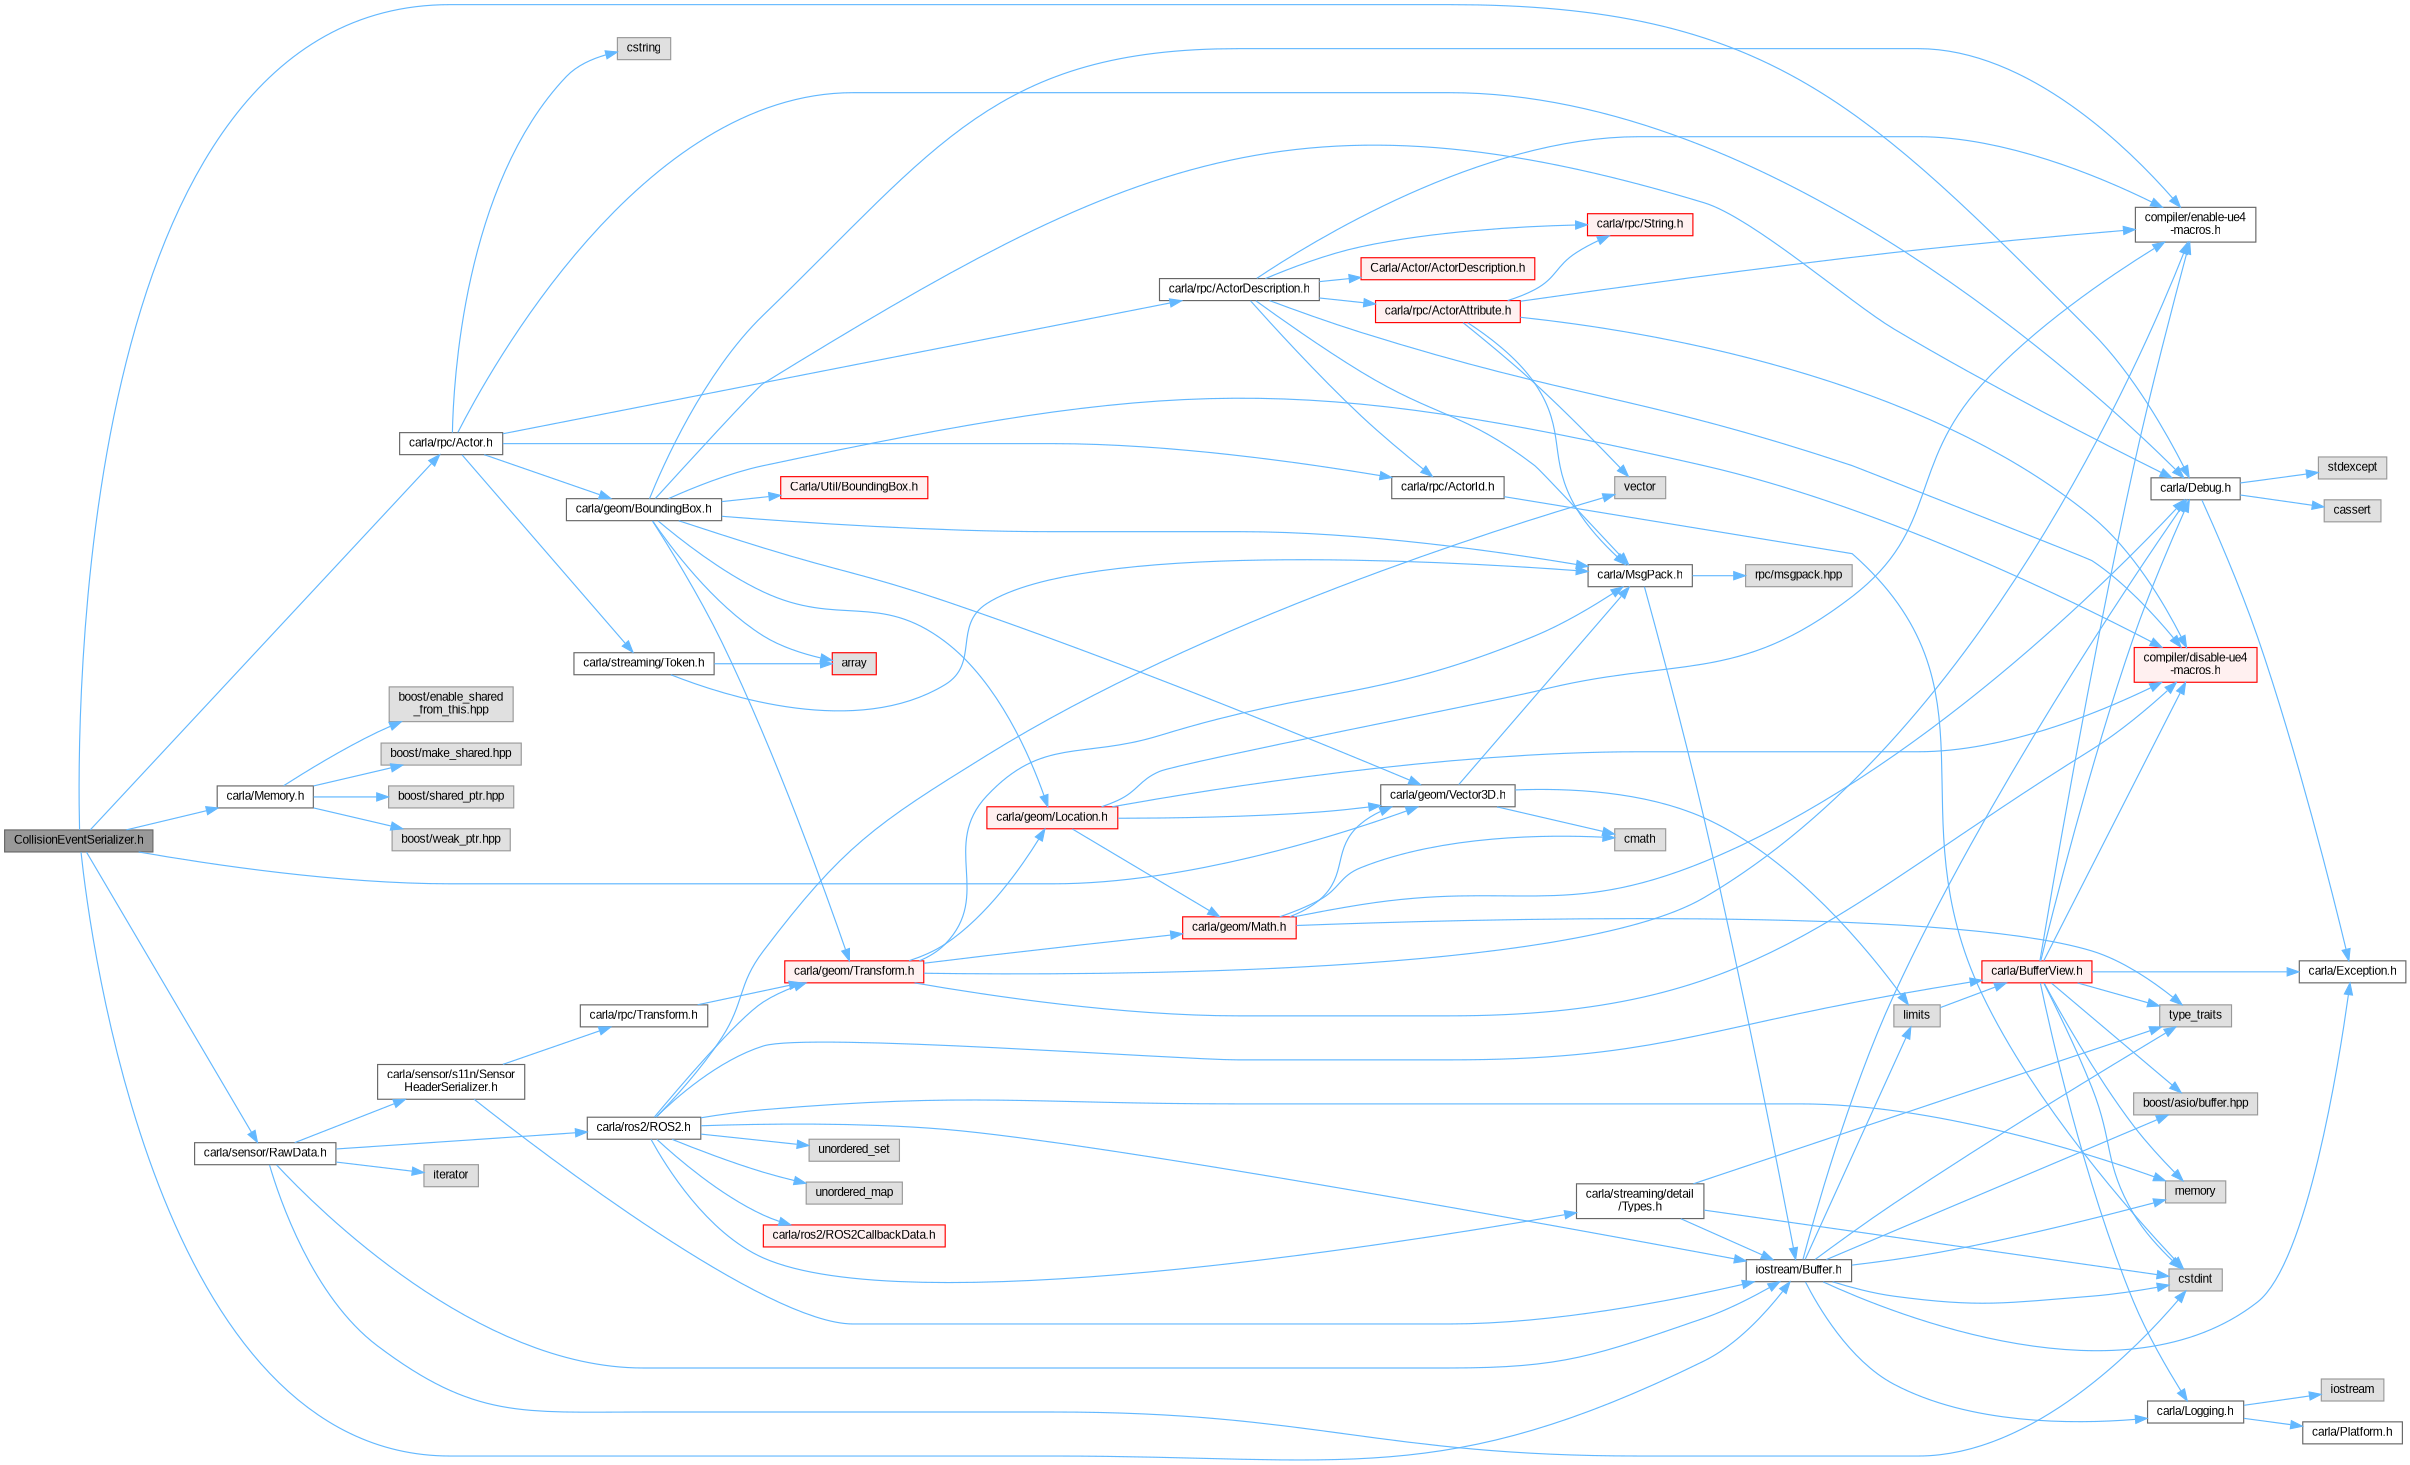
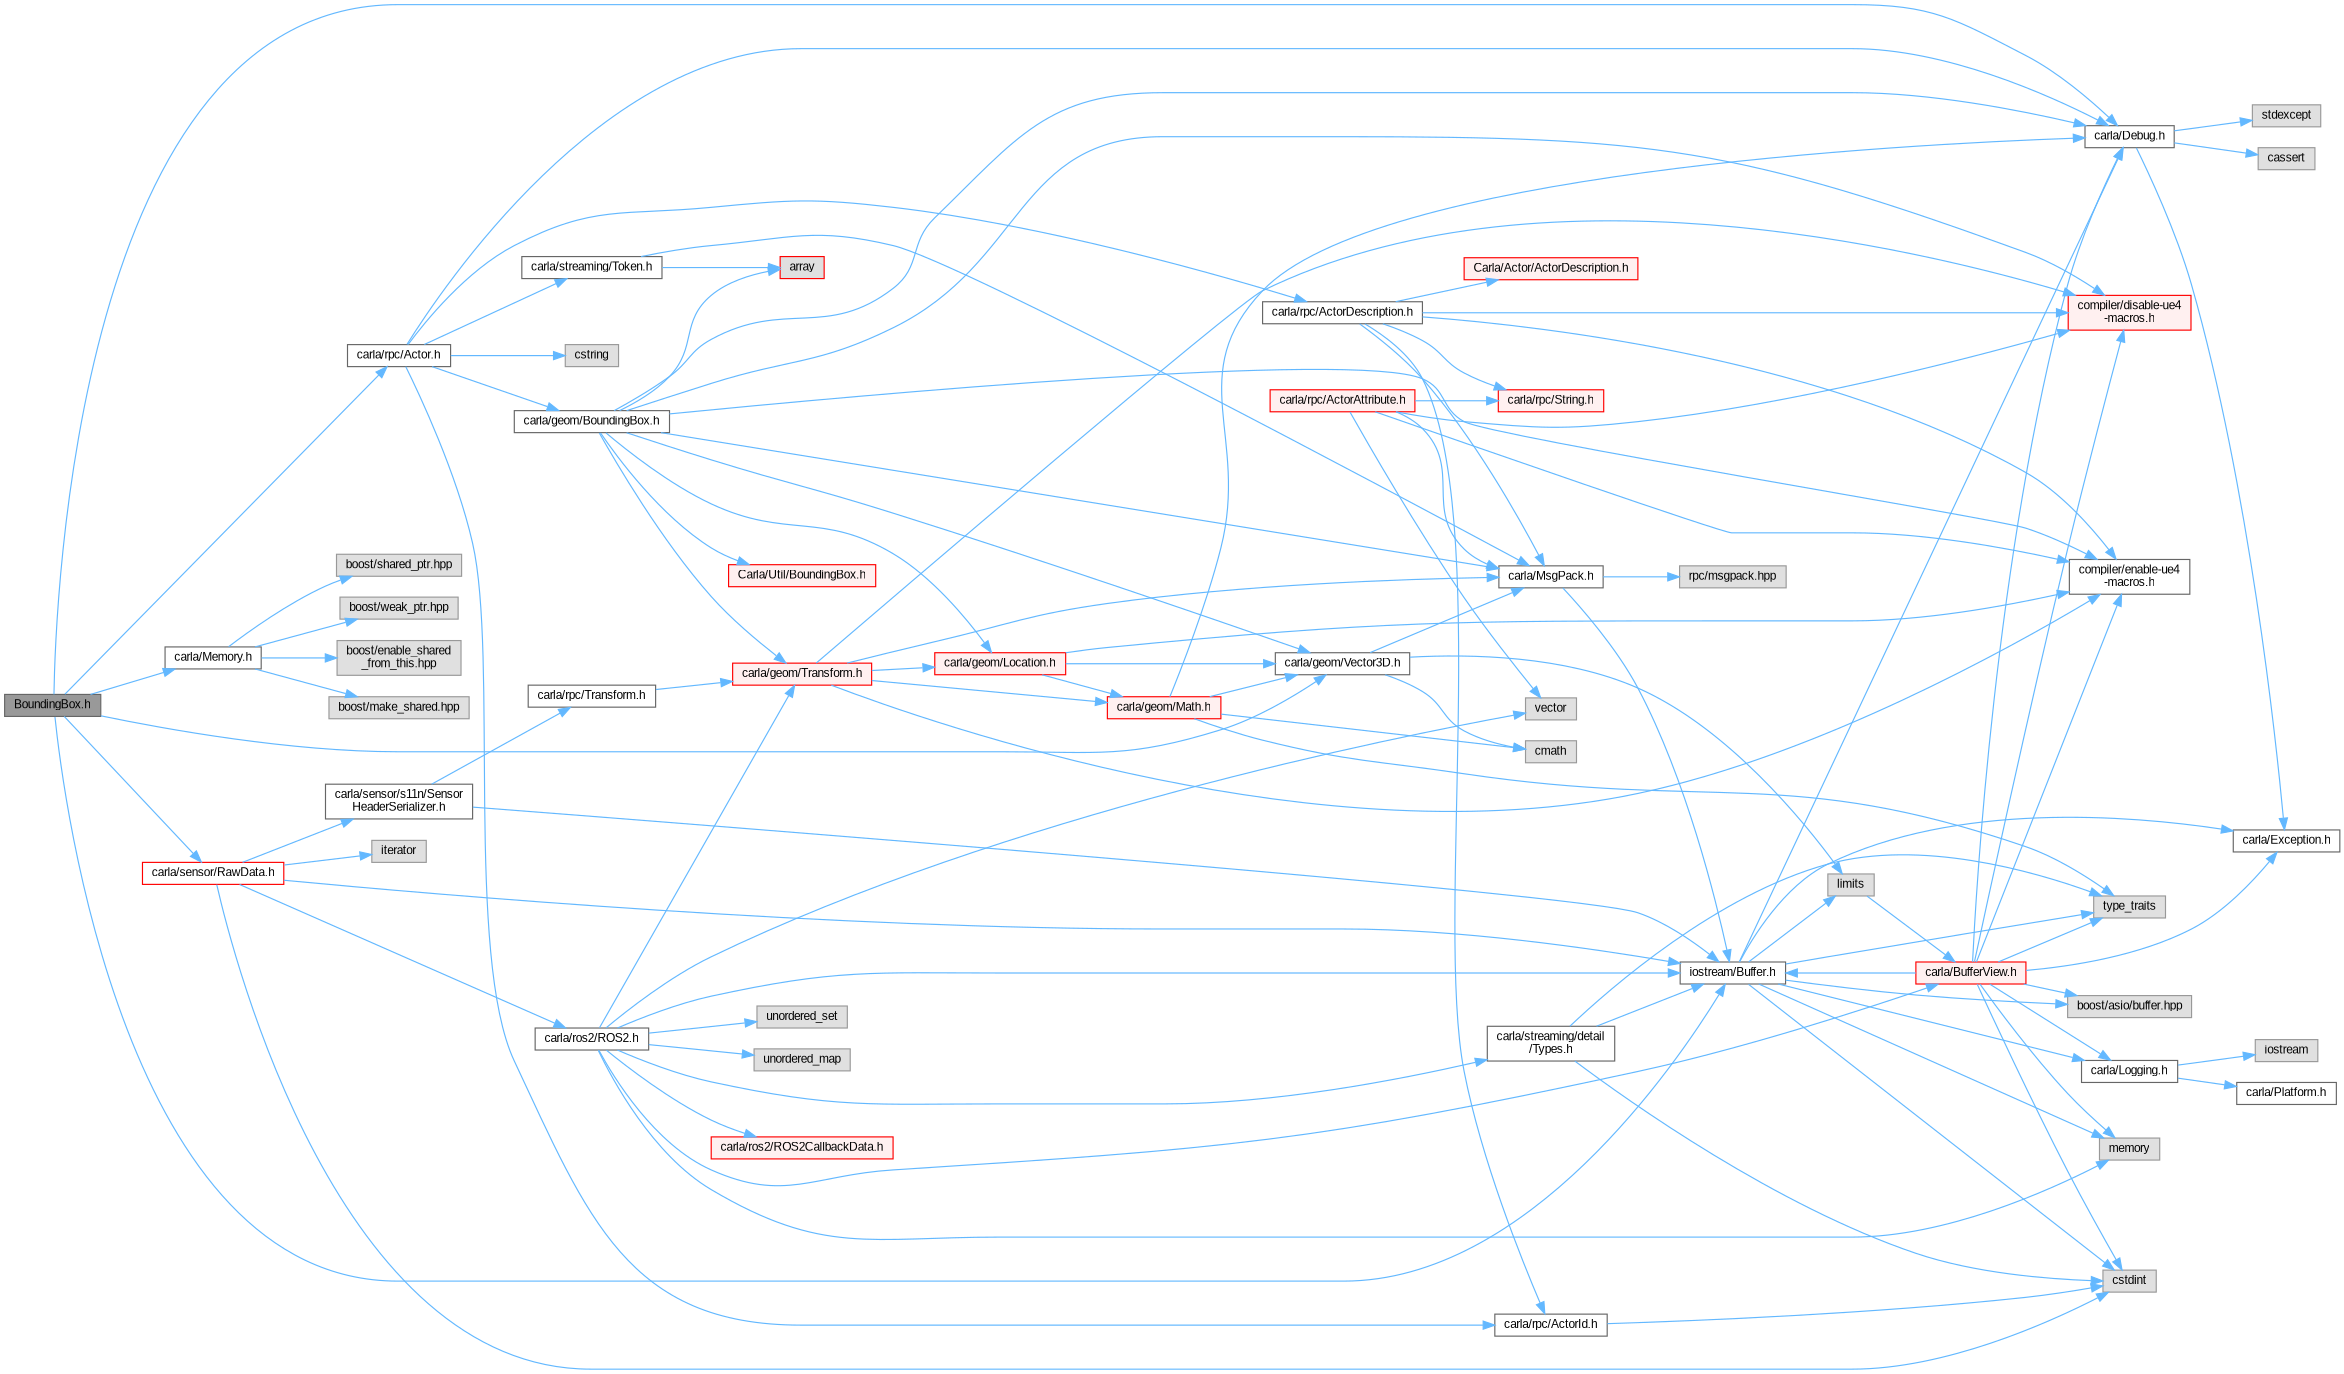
  digraph {
    fontname="Liberation Sans"
    rankdir=LR
    node [color=grey40 fillcolor="#E0E0E0" fontname="Liberation Sans" fontsize=10 shape=box style=filled]
    edge [color=steelblue1 fontname="Liberation Sans" fontsize=10 labelfontname=Helvetica labelfontsize=10 style=solid]
-   n1 [color=gray40 fillcolor=grey60 fontcolor=black height=0.2 label="CollisionEventSerializer.h" width=0.4]
+   n1 [color=gray40 fillcolor=grey60 fontcolor=black height=0.2 label="BoundingBox.h" width=0.4]
    n2 [fillcolor=white height=0.2 label="iostream/Buffer.h" width=0.4]
    n3 [fillcolor=white height=0.2 label="carla/Debug.h" width=0.4]
    n4 [fillcolor=white height=0.2 label="carla/Memory.h" width=0.4]
    n5 [fillcolor=white height=0.2 label="carla/rpc/Actor.h" width=0.4]
    n6 [fillcolor=white height=0.2 label="carla/geom/Vector3D.h" width=0.4]
-   n7 [fillcolor=white height=0.2 label="carla/sensor/RawData.h" width=0.4]
+   n7 [color=red fillcolor=white height=0.2 label="carla/sensor/RawData.h" width=0.4]
    n8 [fillcolor=white height=0.2 label="carla/Exception.h" width=0.4]
    n9 [fillcolor=white height=0.2 label="carla/Logging.h" width=0.4]
    n10 [color=grey60 height=0.2 label="boost/asio/buffer.hpp" width=0.4]
    n11 [color=grey60 height=0.2 label=cstdint width=0.4]
    n12 [color=grey60 height=0.2 label=limits width=0.4]
    n13 [color=grey60 height=0.2 label=memory width=0.4]
    n14 [color=grey60 height=0.2 label=type_traits width=0.4]
    n15 [color=grey60 height=0.2 label=stdexcept width=0.4]
    n16 [color=grey60 height=0.2 label=cassert width=0.4]
    n17 [color=grey60 height=0.2 label="boost/enable_shared\l_from_this.hpp" width=0.4]
    n18 [color=grey60 height=0.2 label="boost/make_shared.hpp" width=0.4]
    n19 [color=grey60 height=0.2 label="boost/shared_ptr.hpp" width=0.4]
    n20 [color=grey60 height=0.2 label="boost/weak_ptr.hpp" width=0.4]
    n21 [fillcolor=white height=0.2 label="carla/geom/BoundingBox.h" width=0.4]
    n22 [fillcolor=white height=0.2 label="carla/rpc/ActorDescription.h" width=0.4]
    n23 [fillcolor=white height=0.2 label="carla/rpc/ActorId.h" width=0.4]
    n24 [fillcolor=white height=0.2 label="carla/streaming/Token.h" width=0.4]
    n25 [color=grey60 height=0.2 label=cstring width=0.4]
    n26 [fillcolor=white height=0.2 label="carla/MsgPack.h" width=0.4]
    n27 [color=grey60 height=0.2 label=cmath width=0.4]
    n28 [fillcolor=white height=0.2 label="carla/sensor/s11n/Sensor\lHeaderSerializer.h" width=0.4]
    n29 [fillcolor=white height=0.2 label="carla/ros2/ROS2.h" width=0.4]
    n30 [color=grey60 height=0.2 label=iterator width=0.4]
    n31 [fillcolor=white height=0.2 label="carla/Platform.h" width=0.4]
    n32 [color=grey60 height=0.2 label=iostream width=0.4]
    n33 [color=red fillcolor="#FFF0F0" height=0.2 label="carla/BufferView.h" width=0.4]
    n34 [color=red fillcolor="#FFF0F0" height=0.2 label="carla/geom/Transform.h" width=0.4]
    n35 [color=red fillcolor="#FFF0F0" height=0.2 label="carla/geom/Location.h" width=0.4]
    n36 [fillcolor=white height=0.2 label="compiler/enable-ue4\l-macros.h" width=0.4]
    n37 [color=red fillcolor="#FFF0F0" height=0.2 label="compiler/disable-ue4\l-macros.h" width=0.4]
    n38 [color=red height=0.2 label=array width=0.4]
    n39 [color=red fillcolor="#FFF0F0" height=0.2 label="Carla/Util/BoundingBox.h" width=0.4]
    n40 [color=red fillcolor="#FFF0F0" height=0.2 label="carla/rpc/ActorAttribute.h" width=0.4]
    n41 [color=red fillcolor="#FFF0F0" height=0.2 label="carla/rpc/String.h" width=0.4]
    n42 [color=red fillcolor="#FFF0F0" height=0.2 label="Carla/Actor/ActorDescription.h" width=0.4]
    n43 [color=grey60 height=0.2 label="rpc/msgpack.hpp" width=0.4]
    n44 [color=red fillcolor="#FFF0F0" height=0.2 label="carla/geom/Math.h" width=0.4]
    n45 [color=grey60 height=0.2 label=vector width=0.4]
    n46 [fillcolor=white height=0.2 label="carla/rpc/Transform.h" width=0.4]
    n47 [color=red fillcolor="#FFF0F0" height=0.2 label="carla/ros2/ROS2CallbackData.h" width=0.4]
    n48 [fillcolor=white height=0.2 label="carla/streaming/detail\l/Types.h" width=0.4]
    n49 [color=grey60 height=0.2 label=unordered_set width=0.4]
    n50 [color=grey60 height=0.2 label=unordered_map width=0.4]
    n1 -> n2
    n1 -> n3
    n1 -> n4
    n1 -> n5
    n1 -> n6
    n1 -> n7
    n2 -> n3
    n2 -> n8
    n2 -> n9
    n2 -> n10
    n2 -> n11
    n2 -> n12
    n2 -> n13
    n2 -> n14
    n3 -> n8
    n3 -> n15
    n3 -> n16
    n4 -> n17
    n4 -> n18
    n4 -> n19
    n4 -> n20
    n5 -> n3
    n5 -> n21
    n5 -> n22
    n5 -> n23
    n5 -> n24
    n5 -> n25
    n6 -> n12
    n6 -> n26
    n6 -> n27
    n7 -> n2
    n7 -> n11
    n7 -> n28
    n7 -> n29
    n7 -> n30
    n9 -> n31
    n9 -> n32
    n12 -> n33
    n21 -> n3
    n21 -> n6
    n21 -> n26
    n21 -> n34
    n21 -> n35
    n21 -> n36
    n21 -> n37
    n21 -> n38
    n21 -> n39
    n22 -> n23
    n22 -> n26
    n22 -> n36
    n22 -> n37
-   n22 -> n40
    n22 -> n41
    n22 -> n42
    n23 -> n11
    n24 -> n26
    n24 -> n38
    n26 -> n2
    n26 -> n43
    n28 -> n2
    n28 -> n46
    n29 -> n2
    n29 -> n13
    n29 -> n33
    n29 -> n34
    n29 -> n45
    n29 -> n47
    n29 -> n48
    n29 -> n49
    n29 -> n50
+   n33 -> n2
    n33 -> n3
    n33 -> n8
    n33 -> n9
    n33 -> n10
    n33 -> n11
    n33 -> n13
    n33 -> n14
    n33 -> n36
    n33 -> n37
    n34 -> n26
    n34 -> n35
    n34 -> n36
    n34 -> n37
    n34 -> n44
    n35 -> n6
    n35 -> n36
-   n35 -> n37
    n35 -> n44
    n40 -> n26
    n40 -> n36
    n40 -> n37
    n40 -> n41
    n40 -> n45
    n44 -> n3
    n44 -> n6
    n44 -> n14
    n44 -> n27
    n46 -> n34
    n48 -> n2
    n48 -> n11
    n48 -> n14
  }
